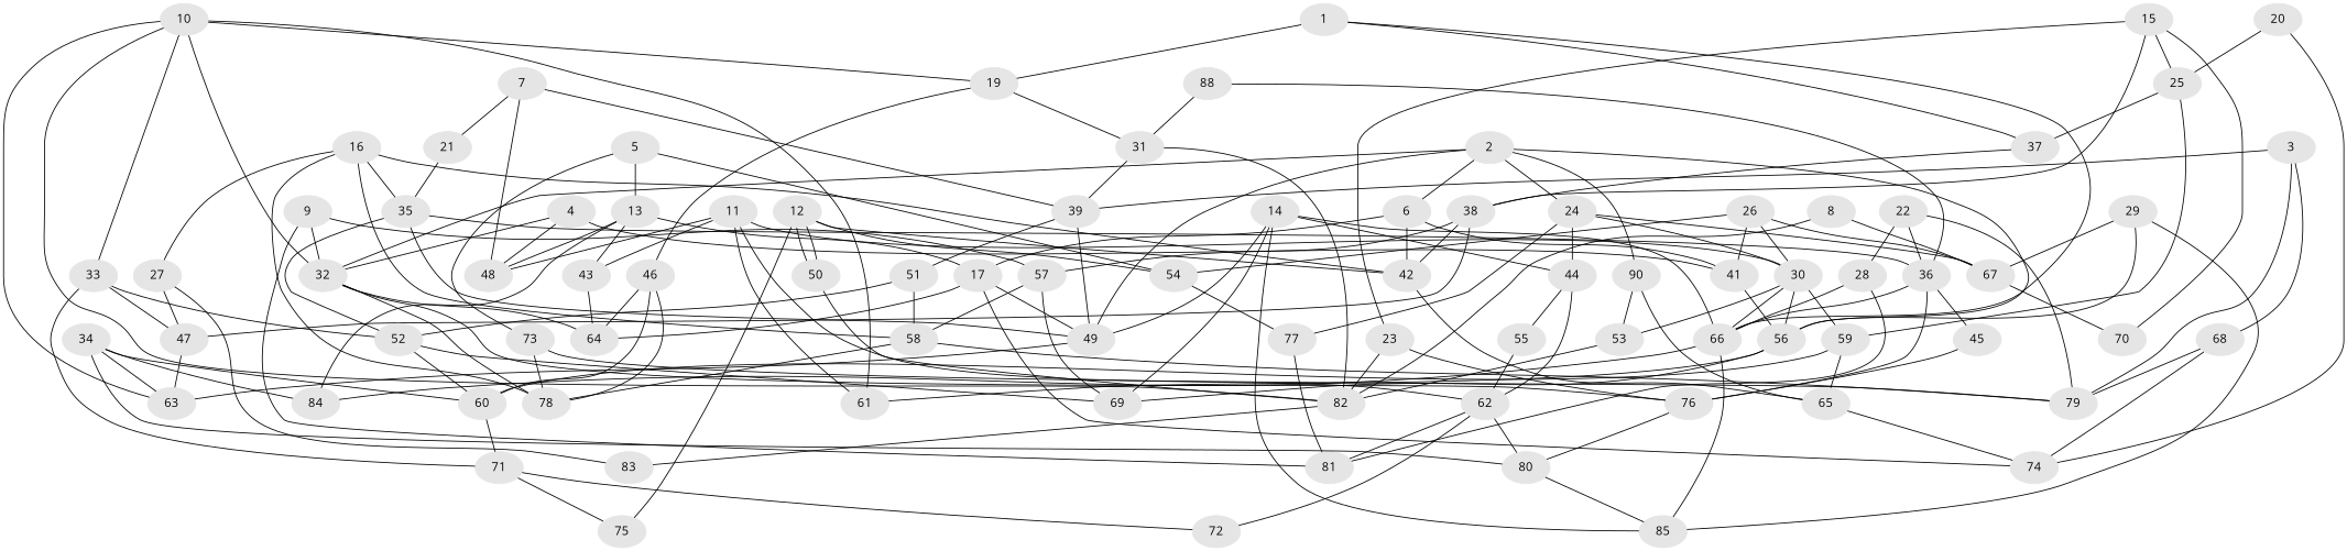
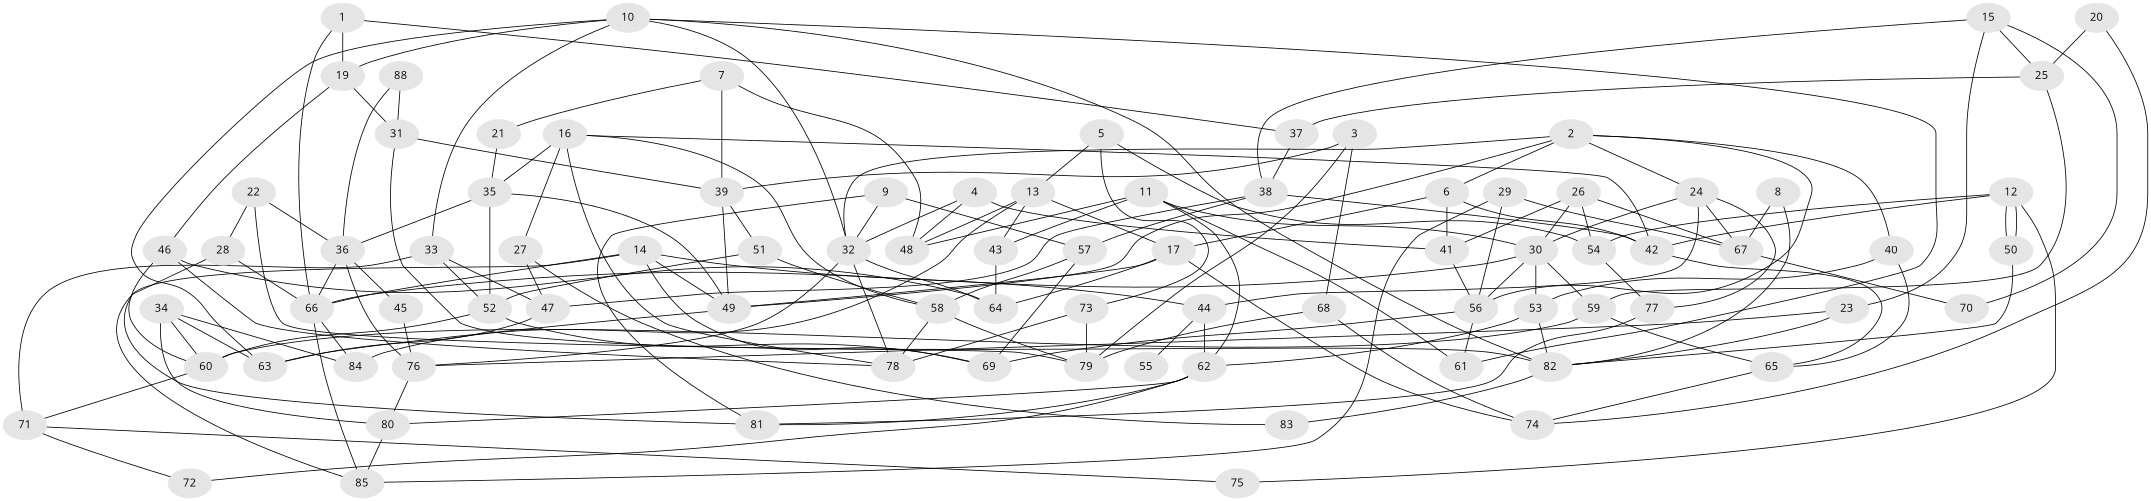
  graph {
    fontname="Open Sans"
    node [color=gray90 fontname="Open Sans" style=filled]
    edge [fontname="Open Sans"]
    1
    19
    37
    66
    31
    46
    38
    84
    85
    2
    6
    24
    32
-   40 [label=90]
+   40
    49
    56
    41
    17
    42
    67
    30
    44
    77
    78
    64
    76
    53
    65
    63
    61
    69
    3
    39
    68
    79
    51
    74
    4
    48
    5
    13
    54
    73
    43
    7
    21
    35
    8
    82
    70
    83
    9
    57
    81
    58
    10
    33
    47
    52
    71
    11
    62
    59
    80
    72
    12
    50
    75
    14
    55
    15
    23
    25
    16
    27
    36
    n77 [label=88]
    45
    60
    20
    22
    28
    26
    29
    34
    1 -- 19
    1 -- 37
    1 -- 66
    19 -- 31
    19 -- 46
    37 -- 38
    66 -- 84
    66 -- 85
    31 -- 39
    31 -- 82
    46 -- 78
    46 -- 64
    46 -- 60
    38 -- 42
    38 -- 57
    38 -- 47
    2 -- 6
    2 -- 24
    2 -- 32
    2 -- 40
    2 -- 49
    2 -- 56
    6 -- 41
    6 -- 17
    6 -- 42
    24 -- 67
    24 -- 30
    24 -- 44
    24 -- 77
    32 -- 78
    32 -- 64
    32 -- 76
    40 -- 53
    40 -- 65
    49 -- 63
    56 -- 61
    56 -- 69
    41 -- 56
    17 -- 49
    17 -- 64
    17 -- 74
    42 -- 65
    67 -- 70
    30 -- 66
    30 -- 56
    30 -- 53
    30 -- 59
    44 -- 62
    44 -- 55
    77 -- 81
    76 -- 80
    53 -- 82
    65 -- 74
    3 -- 39
    3 -- 68
    3 -- 79
    39 -- 49
    39 -- 51
    68 -- 79
    68 -- 74
    51 -- 58
    51 -- 52
    4 -- 32
    4 -- 41
    4 -- 48
    5 -- 13
    5 -- 54
    5 -- 73
    13 -- 84
    13 -- 17
    13 -- 48
    13 -- 43
    54 -- 77
    73 -- 78
    73 -- 79
    43 -- 64
    7 -- 39
    7 -- 48
    7 -- 21
    21 -- 35
    35 -- 49
    35 -- 52
    35 -- 36
    8 -- 67
    8 -- 82
    82 -- 83
    9 -- 32
    9 -- 57
    9 -- 81
    57 -- 69
    57 -- 58
    58 -- 78
    58 -- 79
    10 -- 19
    10 -- 32
    10 -- 63
    10 -- 61
    10 -- 82
    10 -- 33
    33 -- 47
    33 -- 52
    33 -- 71
    47 -- 63
    52 -- 69
    52 -- 60
    71 -- 72
    71 -- 75
    11 -- 30
    11 -- 61
    11 -- 48
    11 -- 43
    11 -- 62
    62 -- 81
    62 -- 80
    62 -- 72
    59 -- 65
    59 -- 60
    80 -- 85
    12 -- 42
    12 -- 54
    12 -- 50
    12 -- 50
    12 -- 75
    50 -- 82
    14 -- 66
    14 -- 85
    14 -- 49
    14 -- 44
    14 -- 69
-   55 -- 62
+   53 -- 62
    15 -- 38
    15 -- 70
    15 -- 23
    15 -- 25
    23 -- 76
    23 -- 82
    25 -- 37
    25 -- 59
    16 -- 42
    16 -- 78
    16 -- 35
    16 -- 58
    16 -- 27
    27 -- 83
    27 -- 47
    36 -- 66
    36 -- 76
    36 -- 45
    n77 -- 31
    n77 -- 36
    45 -- 76
    60 -- 71
    20 -- 74
    20 -- 25
    22 -- 79
    22 -- 36
    22 -- 28
    28 -- 66
    28 -- 81
    26 -- 41
    26 -- 67
    26 -- 30
    26 -- 54
    29 -- 85
    29 -- 56
    29 -- 67
    34 -- 84
    34 -- 63
    34 -- 80
    34 -- 60
  }
